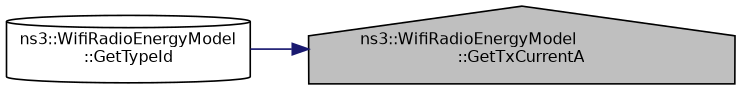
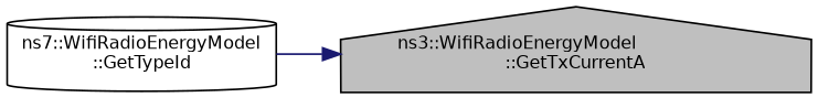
  digraph {
    rankdir=RL
    node [color=black fontname=Helvetica fontsize=10 style=filled]
    n1 [fillcolor=grey75 fontcolor=black height=0.2 label="ns3::WifiRadioEnergyModel\l::GetTxCurrentA" shape=house width=0.4]
-   n2 [fillcolor=white height=0.2 label="ns3::WifiRadioEnergyModel\l::GetTypeId" shape=cylinder width=0.4]
+   n2 [fillcolor=white height=0.2 label="ns7::WifiRadioEnergyModel\l::GetTypeId" shape=cylinder width=0.4]
    n1 -> n2 [color=midnightblue dir=back fontname=Helvetica fontsize=10 labelfontname=Helvetica labelfontsize=10 style=solid]
  }
